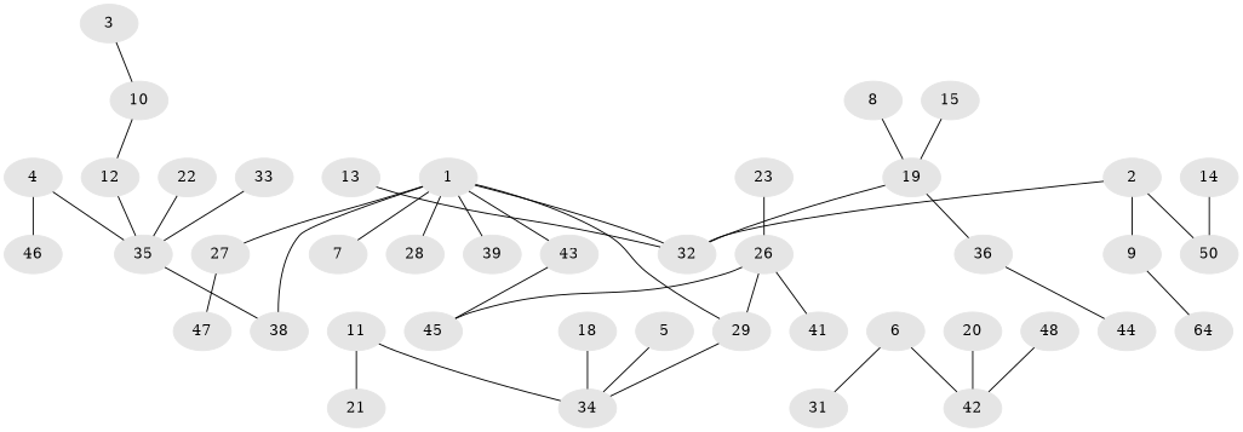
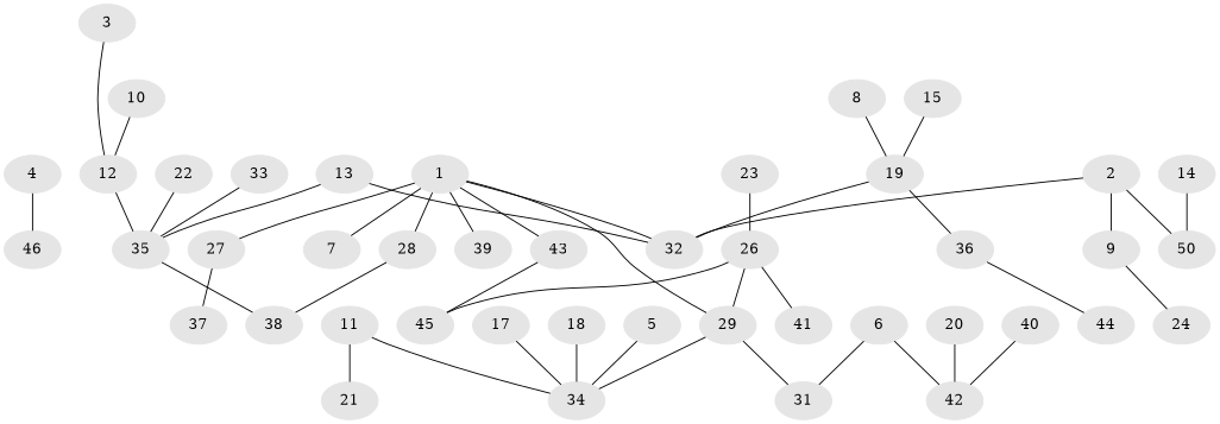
  graph {
    node [color=gray90 style=filled]
    edge [weight=1.0]
    1
    7
    27
    28
    29
    32
    38
    39
    43
    26
    41
    45
-   37 [label=47]
+   37
    34
    31
    2
    9
    n18 [label=50]
-   24 [label=64]
+   24
    3
    12
    35
    n23 [label=46]
    4
    5
    6
    42
    8
    19
    36
    10
    11
    21
    13
    14
    15
+   17
    18
    44
    20
    22
    23
    33
-   40 [label=48]
+   40
    1 -- 7
    1 -- 27
    1 -- 28
    1 -- 29
    1 -- 32
-   1 -- 38
+   28 -- 38
    1 -- 39
    1 -- 43
    27 -- 37
    29 -- 34
+   29 -- 31
    43 -- 45
    26 -- 29
    26 -- 41
    26 -- 45
    2 -- 32
    2 -- 9
    2 -- n18
    9 -- 24
-   3 -- 10
+   3 -- 12
    12 -- 35
    35 -- 38
-   4 -- 35
+   13 -- 35
    4 -- n23
    5 -- 34
    6 -- 31
    6 -- 42
    8 -- 19
    19 -- 32
    19 -- 36
    36 -- 44
    10 -- 12
    11 -- 34
    11 -- 21
    13 -- 32
    14 -- n18
    15 -- 19
+   17 -- 34
    18 -- 34
    20 -- 42
    22 -- 35
    23 -- 26
    33 -- 35
    40 -- 42
  }
